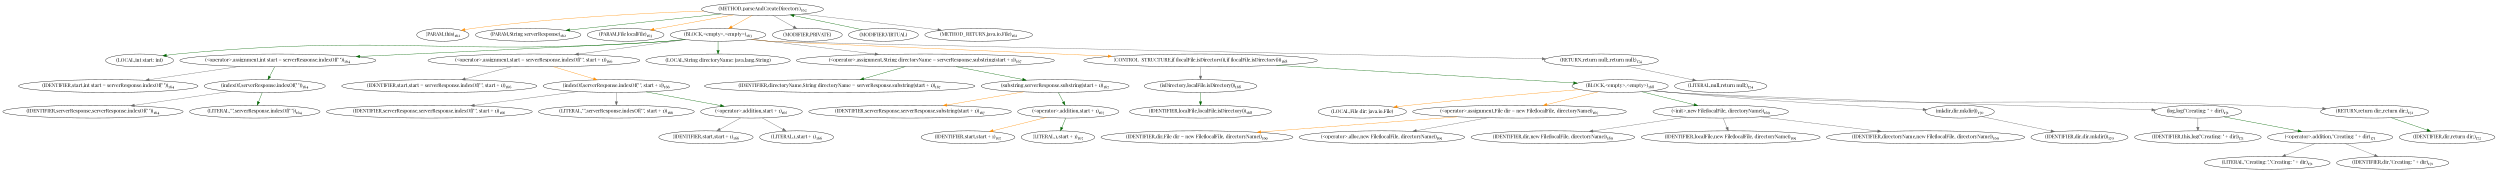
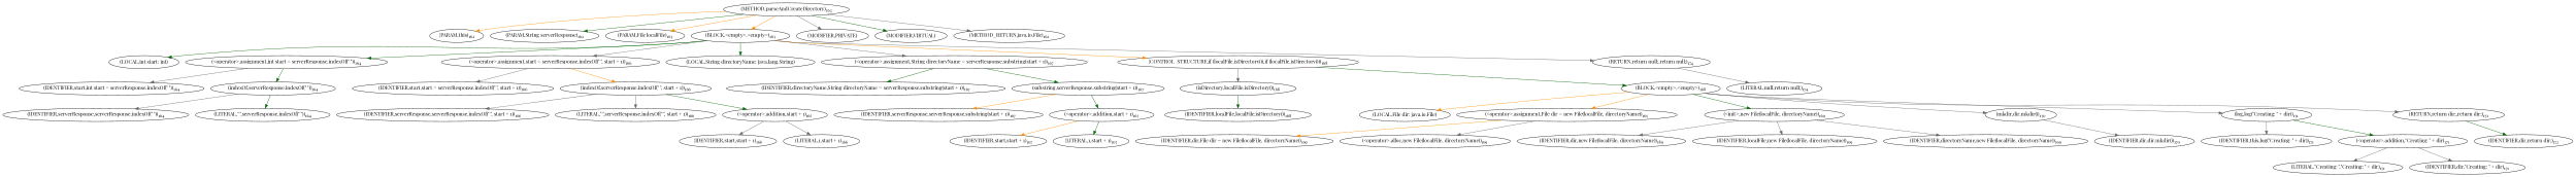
  digraph {
    fontname="Playfair Display"
    node [fontname="Playfair Display"]
    edge [color=gray40 fontname="Playfair Display"]
    n1 [label=<(METHOD,parseAndCreateDirectory)<SUB>162</SUB>>]
    n2 [label=<(PARAM,this)<SUB>162</SUB>>]
    n3 [label=<(PARAM,String serverResponse)<SUB>162</SUB>>]
    n4 [label=<(PARAM,File localFile)<SUB>163</SUB>>]
    n5 [label=<(BLOCK,&lt;empty&gt;,&lt;empty&gt;)<SUB>163</SUB>>]
    n6 [label=<(MODIFIER,PRIVATE)>]
    n7 [label=<(MODIFIER,VIRTUAL)>]
    n8 [label=<(METHOD_RETURN,java.io.File)<SUB>162</SUB>>]
    n9 [label=<(LOCAL,int start: int)>]
    n10 [label=<(&lt;operator&gt;.assignment,int start = serverResponse.indexOf(&quot; &quot;))<SUB>164</SUB>>]
    n11 [label=<(&lt;operator&gt;.assignment,start = serverResponse.indexOf(&quot; &quot;, start + 1))<SUB>166</SUB>>]
    n12 [label=<(LOCAL,String directoryName: java.lang.String)>]
    n13 [label=<(&lt;operator&gt;.assignment,String directoryName = serverResponse.substring(start + 1))<SUB>167</SUB>>]
    n14 [label=<(CONTROL_STRUCTURE,if (localFile.isDirectory()),if (localFile.isDirectory()))<SUB>168</SUB>>]
    n15 [label=<(RETURN,return null;,return null;)<SUB>174</SUB>>]
    n16 [label=<(IDENTIFIER,start,int start = serverResponse.indexOf(&quot; &quot;))<SUB>164</SUB>>]
    n17 [label=<(indexOf,serverResponse.indexOf(&quot; &quot;))<SUB>164</SUB>>]
    n18 [label=<(IDENTIFIER,start,start = serverResponse.indexOf(&quot; &quot;, start + 1))<SUB>166</SUB>>]
    n19 [label=<(indexOf,serverResponse.indexOf(&quot; &quot;, start + 1))<SUB>166</SUB>>]
    n20 [label=<(IDENTIFIER,directoryName,String directoryName = serverResponse.substring(start + 1))<SUB>167</SUB>>]
    n21 [label=<(substring,serverResponse.substring(start + 1))<SUB>167</SUB>>]
    n22 [label=<(isDirectory,localFile.isDirectory())<SUB>168</SUB>>]
    n23 [label=<(BLOCK,&lt;empty&gt;,&lt;empty&gt;)<SUB>168</SUB>>]
    n24 [label=<(LITERAL,null,return null;)<SUB>174</SUB>>]
    n25 [label=<(IDENTIFIER,serverResponse,serverResponse.indexOf(&quot; &quot;))<SUB>164</SUB>>]
    n26 [label=<(LITERAL,&quot; &quot;,serverResponse.indexOf(&quot; &quot;))<SUB>164</SUB>>]
    n27 [label=<(IDENTIFIER,serverResponse,serverResponse.indexOf(&quot; &quot;, start + 1))<SUB>166</SUB>>]
    n28 [label=<(LITERAL,&quot; &quot;,serverResponse.indexOf(&quot; &quot;, start + 1))<SUB>166</SUB>>]
    n29 [label=<(&lt;operator&gt;.addition,start + 1)<SUB>166</SUB>>]
    n30 [label=<(IDENTIFIER,start,start + 1)<SUB>166</SUB>>]
    n31 [label=<(LITERAL,1,start + 1)<SUB>166</SUB>>]
    n32 [label=<(IDENTIFIER,serverResponse,serverResponse.substring(start + 1))<SUB>167</SUB>>]
    n33 [label=<(&lt;operator&gt;.addition,start + 1)<SUB>167</SUB>>]
    n34 [label=<(IDENTIFIER,start,start + 1)<SUB>167</SUB>>]
    n35 [label=<(LITERAL,1,start + 1)<SUB>167</SUB>>]
    n36 [label=<(IDENTIFIER,localFile,localFile.isDirectory())<SUB>168</SUB>>]
    n37 [label=<(LOCAL,File dir: java.io.File)>]
    n38 [label=<(&lt;operator&gt;.assignment,File dir = new File(localFile, directoryName))<SUB>169</SUB>>]
    n39 [label=<(&lt;init&gt;,new File(localFile, directoryName))<SUB>169</SUB>>]
    n40 [label=<(mkdir,dir.mkdir())<SUB>170</SUB>>]
    n41 [label=<(log,log(&quot;Creating: &quot; + dir))<SUB>171</SUB>>]
    n42 [label=<(RETURN,return dir;,return dir;)<SUB>172</SUB>>]
    n43 [label=<(IDENTIFIER,dir,File dir = new File(localFile, directoryName))<SUB>169</SUB>>]
    n44 [label=<(&lt;operator&gt;.alloc,new File(localFile, directoryName))<SUB>169</SUB>>]
    n45 [label=<(IDENTIFIER,dir,new File(localFile, directoryName))<SUB>189</SUB>>]
    n46 [label=<(IDENTIFIER,localFile,new File(localFile, directoryName))<SUB>169</SUB>>]
    n47 [label=<(IDENTIFIER,directoryName,new File(localFile, directoryName))<SUB>169</SUB>>]
    n48 [label=<(IDENTIFIER,dir,dir.mkdir())<SUB>170</SUB>>]
    n49 [label=<(IDENTIFIER,this,log(&quot;Creating: &quot; + dir))<SUB>171</SUB>>]
    n50 [label=<(&lt;operator&gt;.addition,&quot;Creating: &quot; + dir)<SUB>171</SUB>>]
    n51 [label=<(IDENTIFIER,dir,return dir;)<SUB>172</SUB>>]
    n52 [label=<(LITERAL,&quot;Creating: &quot;,&quot;Creating: &quot; + dir)<SUB>171</SUB>>]
    n53 [label=<(IDENTIFIER,dir,&quot;Creating: &quot; + dir)<SUB>171</SUB>>]
    n1 -> n2 [color=darkorange]
    n1 -> n3 [color=darkgreen]
    n1 -> n4 [color=darkorange]
    n1 -> n5 [color=darkorange]
    n1 -> n6
-   n7 -> n1 [color=darkgreen]
+   n1 -> n7 [color=darkgreen]
    n1 -> n8
    n5 -> n9 [color=darkgreen]
    n5 -> n10 [color=darkgreen]
    n5 -> n11
    n5 -> n12 [color=darkgreen]
    n5 -> n13
    n5 -> n14 [color=darkorange]
    n5 -> n15
    n10 -> n16
    n10 -> n17 [color=darkgreen]
    n11 -> n18
    n11 -> n19 [color=darkorange]
    n13 -> n20 [color=darkgreen]
    n13 -> n21 [color=darkgreen]
    n14 -> n22
    n14 -> n23 [color=darkgreen]
    n15 -> n24
    n17 -> n25
    n17 -> n26 [color=darkgreen]
    n19 -> n27
    n19 -> n28
    n19 -> n29 [color=darkgreen]
    n21 -> n32 [color=darkorange]
    n21 -> n33 [color=darkgreen]
    n22 -> n36 [color=darkgreen]
    n23 -> n37 [color=darkorange]
    n23 -> n38 [color=darkorange]
    n23 -> n39 [color=darkgreen]
    n23 -> n40
    n23 -> n41
    n23 -> n42
    n29 -> n30
    n29 -> n31
    n33 -> n34 [color=darkorange]
    n33 -> n35 [color=darkgreen]
    n38 -> n43 [color=darkorange]
    n38 -> n44
    n39 -> n45
    n39 -> n46
    n39 -> n47
    n40 -> n48
    n41 -> n49
    n41 -> n50 [color=darkgreen]
    n42 -> n51 [color=darkgreen]
    n50 -> n52
    n50 -> n53
  }
